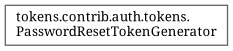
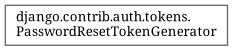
  digraph {
    rankdir=LR
    fontname="Noto Serif"
-   n1 [color=grey40 fillcolor=white fontname="Noto Serif" fontsize=10 height=0.2 label="tokens.contrib.auth.tokens.\lPasswordResetTokenGenerator" shape=box style=filled width=0.4]
+   n1 [color=grey40 fillcolor=white fontname="Noto Serif" fontsize=10 height=0.2 label="django.contrib.auth.tokens.\lPasswordResetTokenGenerator" shape=box style=filled width=0.4]
  }
